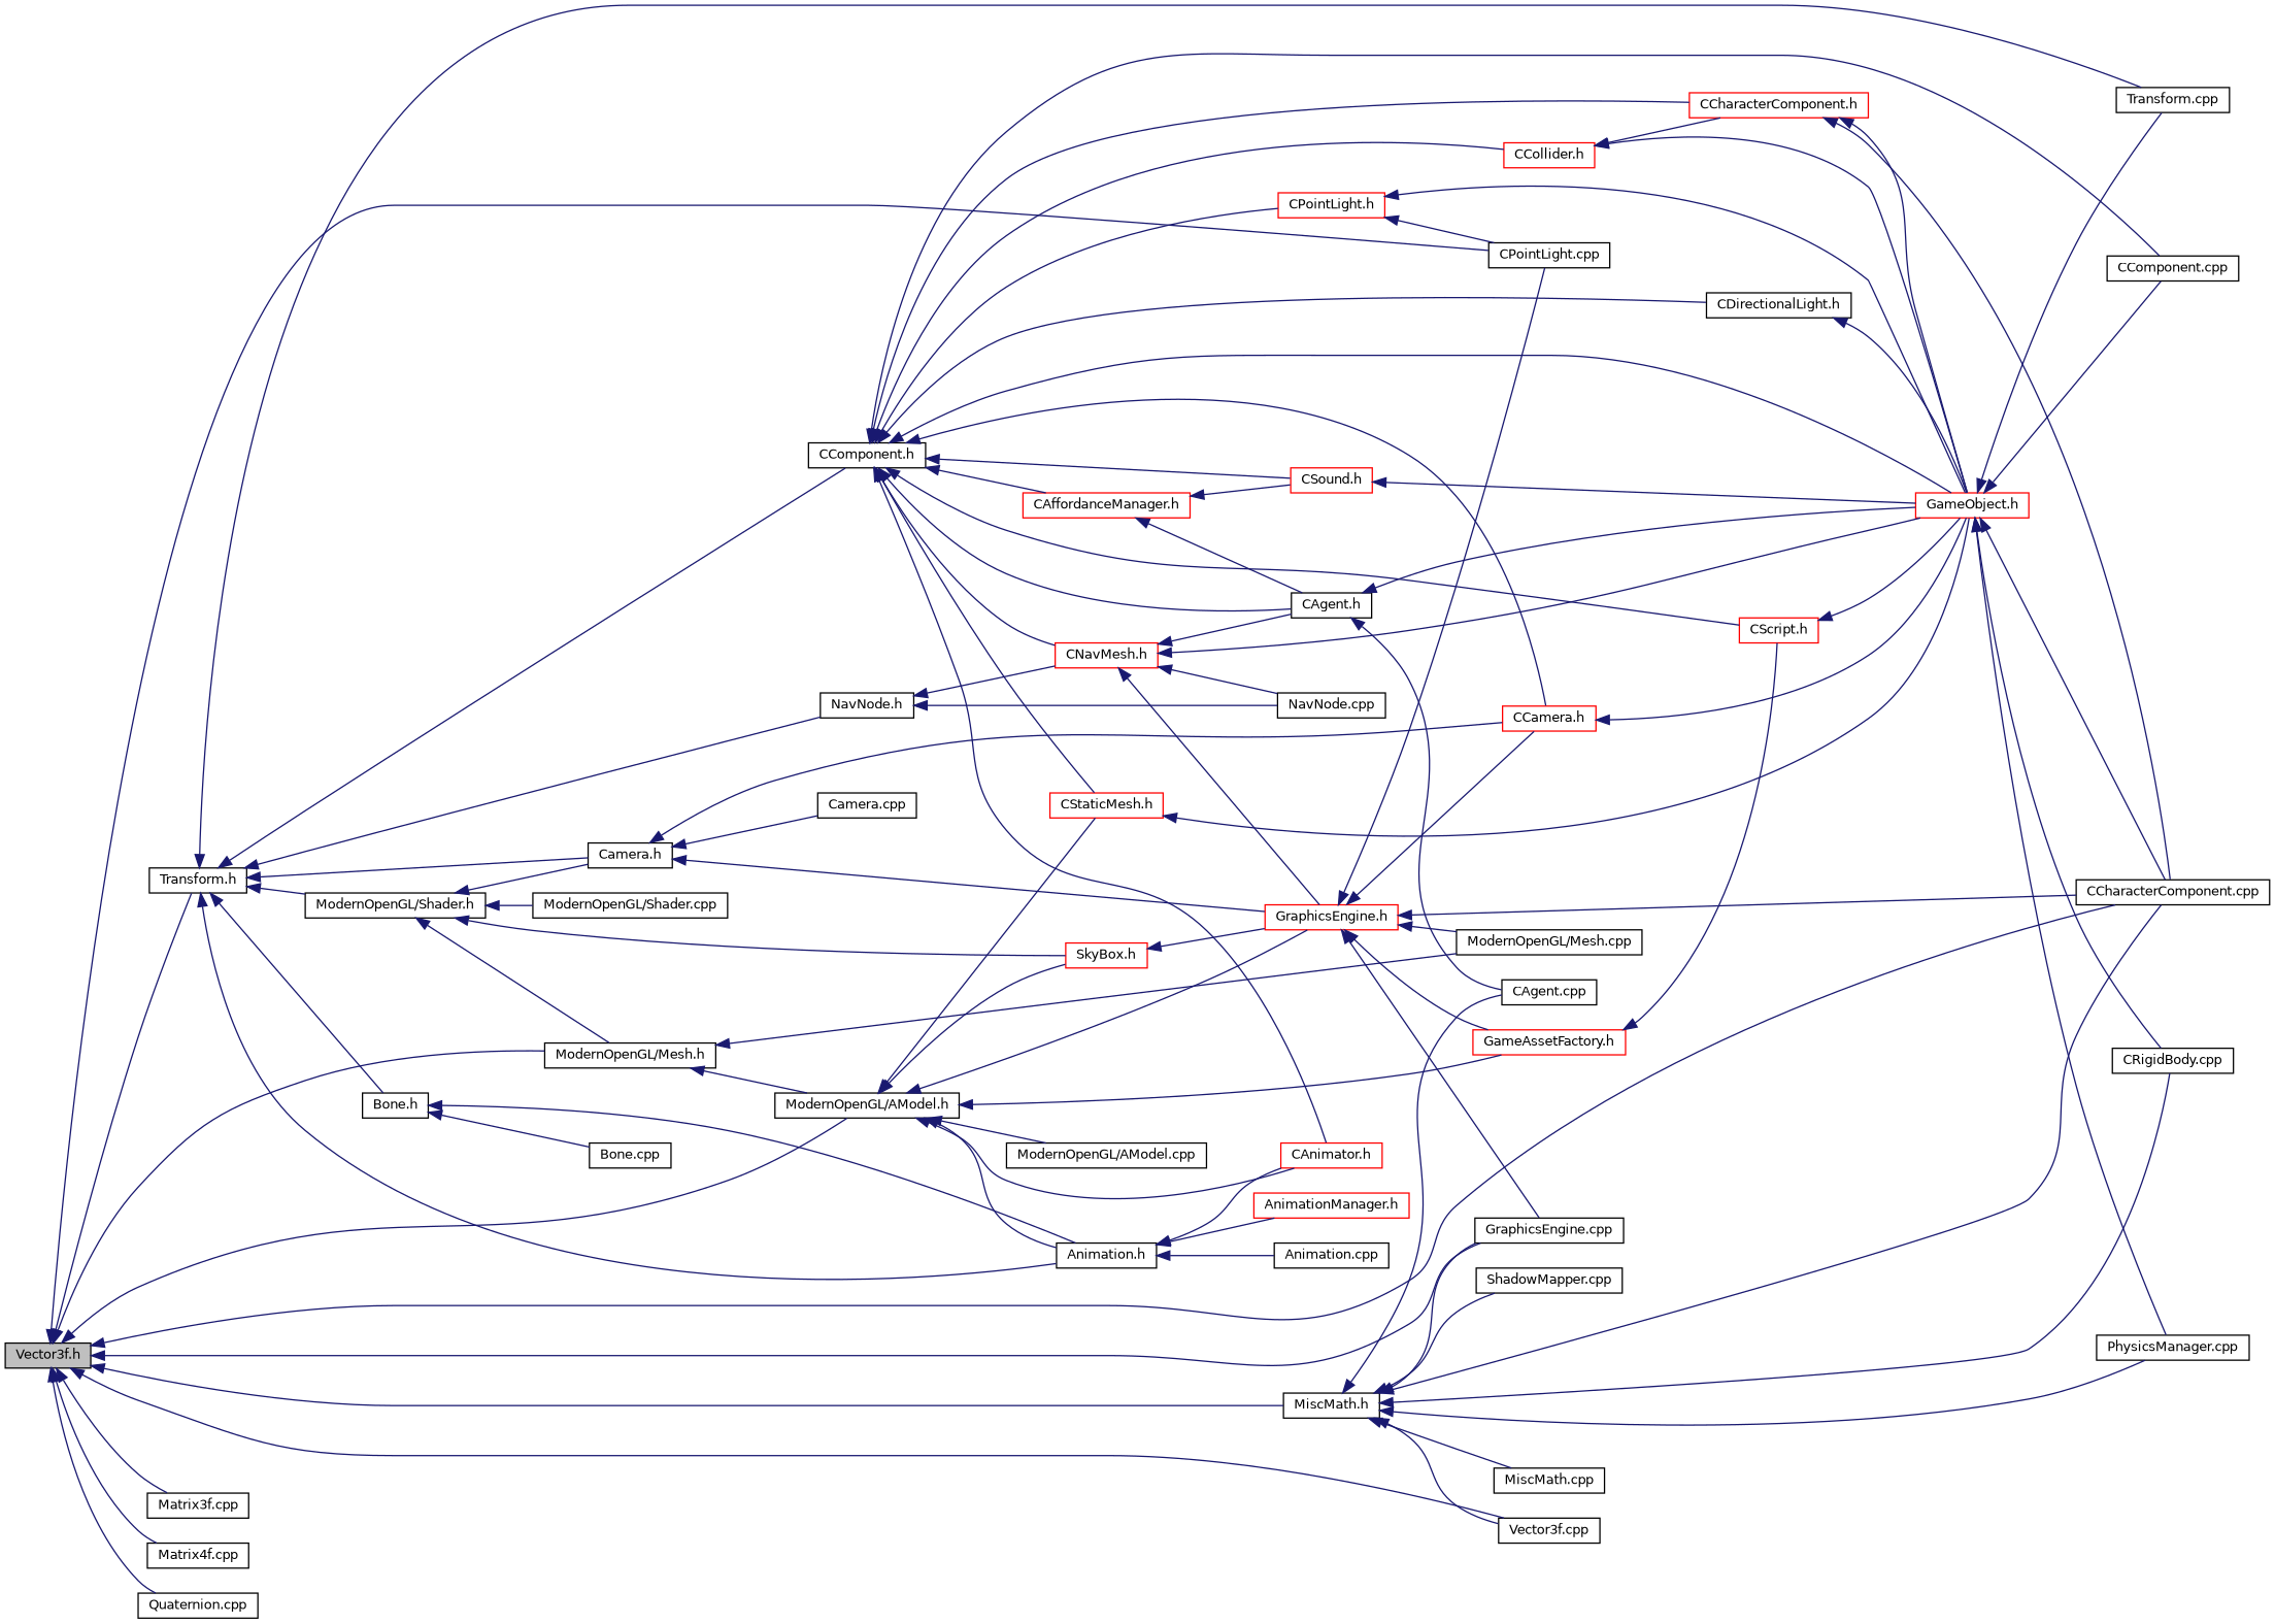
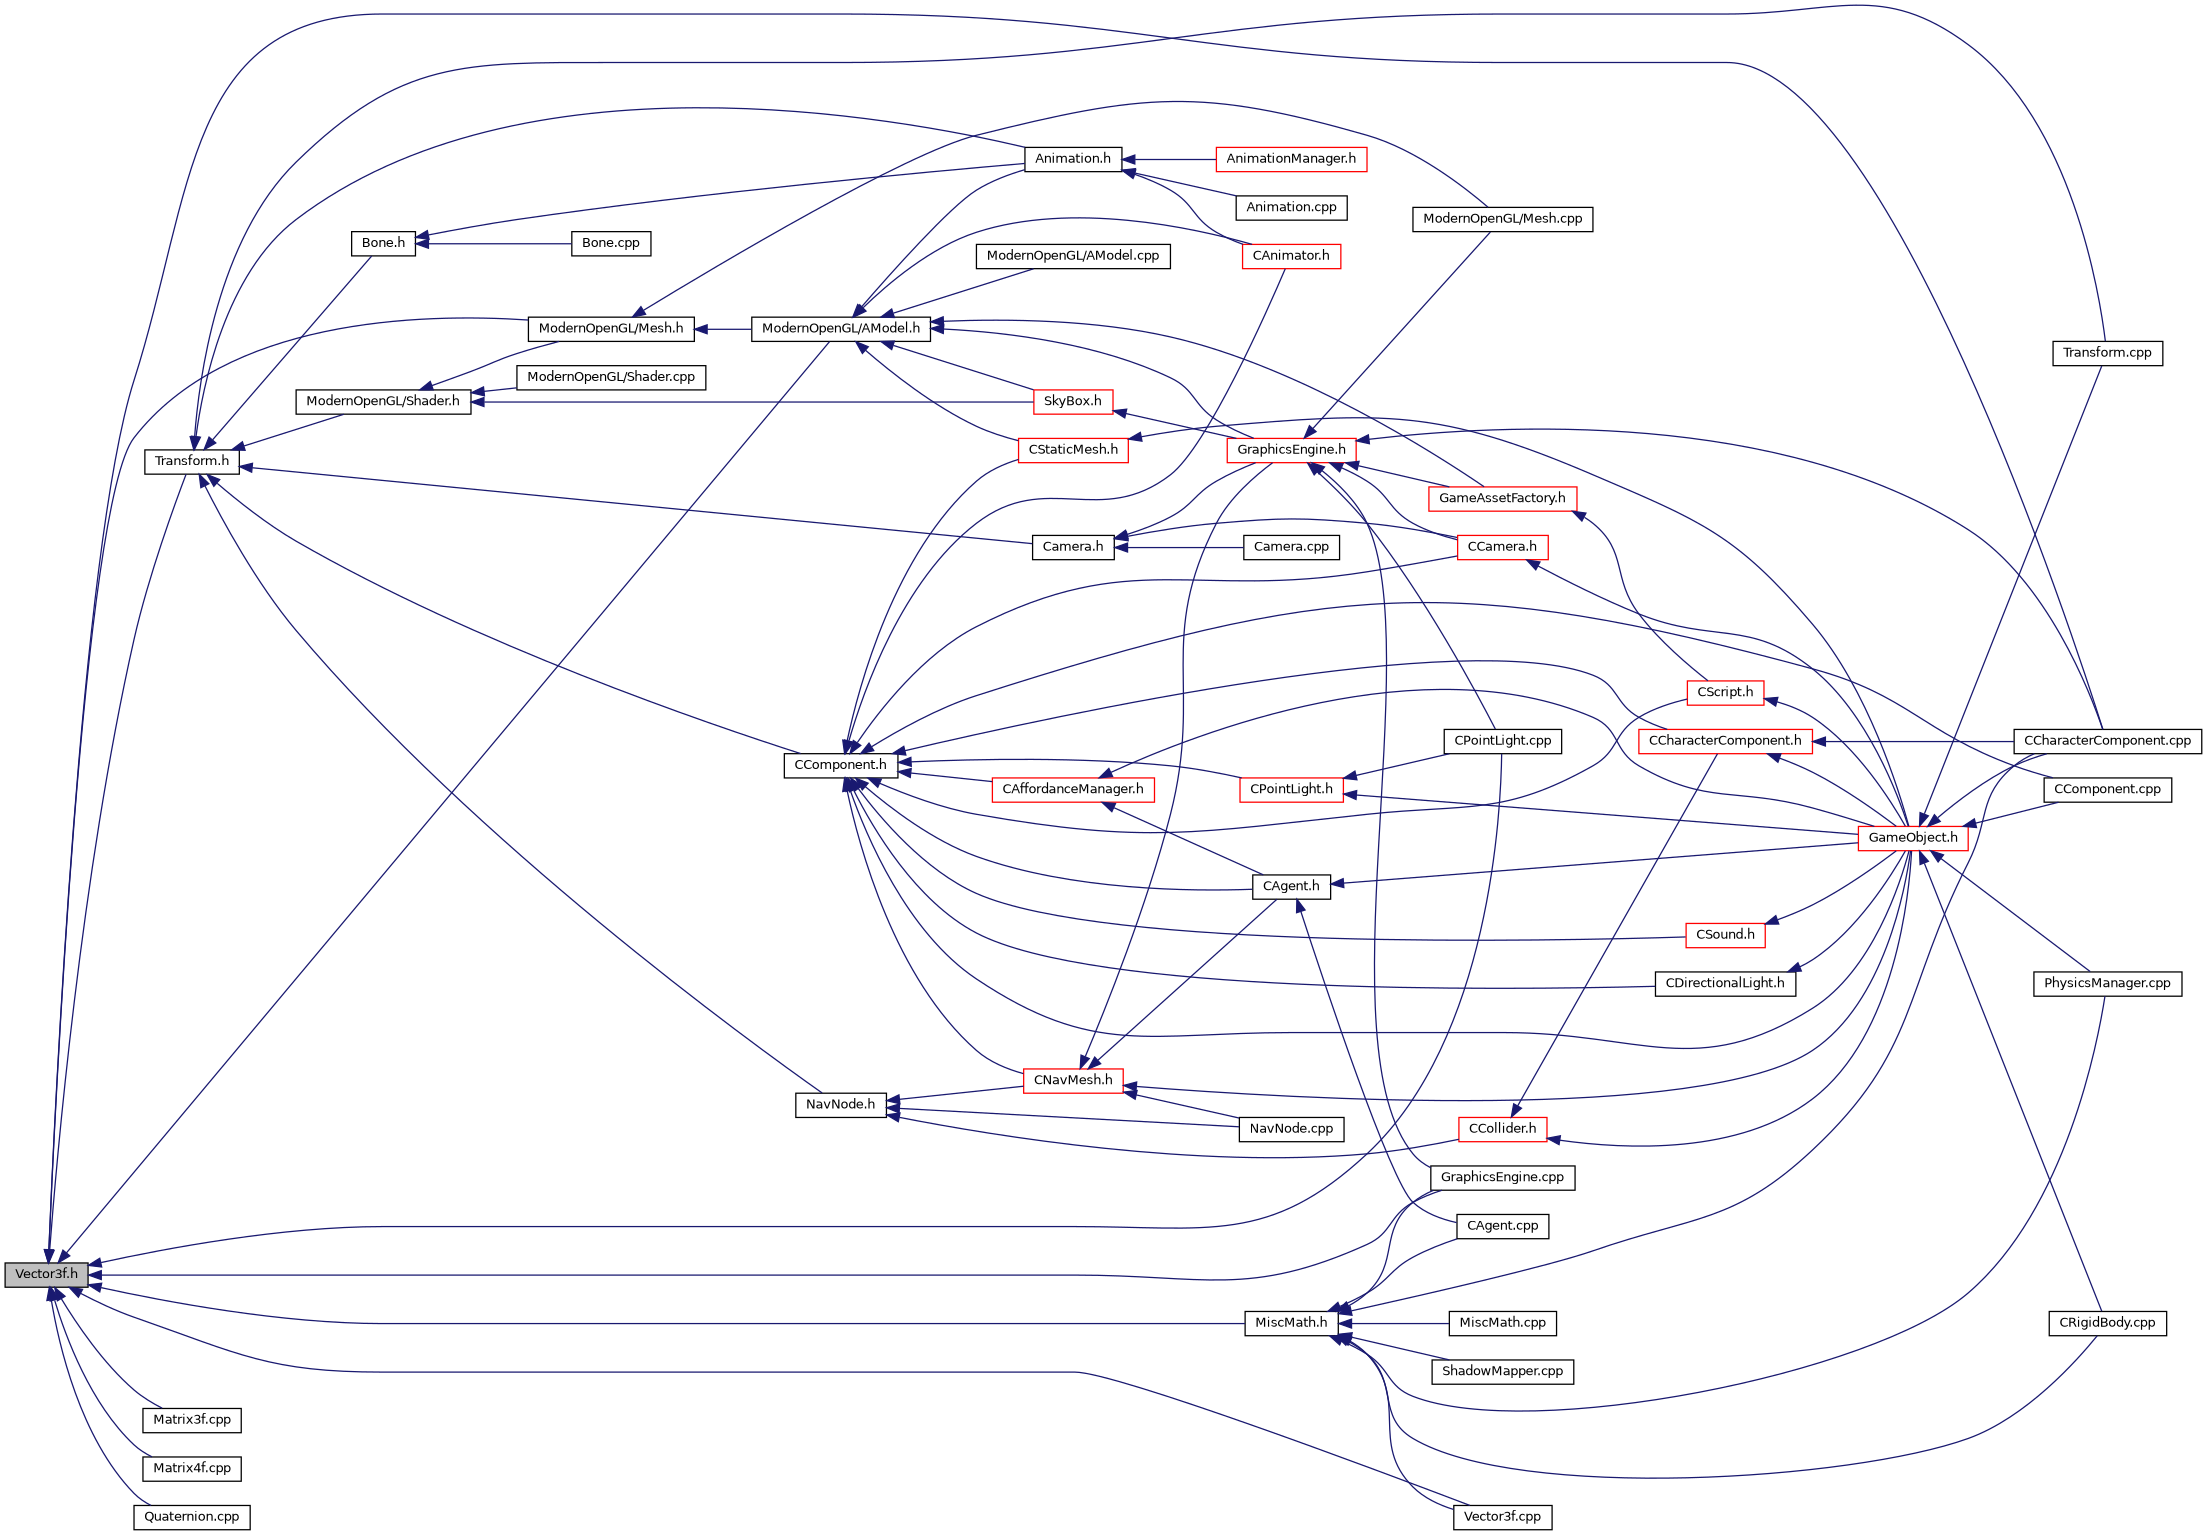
  digraph {
    rankdir=LR
    node [color=black fillcolor=white fontname=Helvetica fontsize=10 shape=record style=filled]
    edge [color=midnightblue dir=back fontname=Helvetica fontsize=10 labelfontname=Helvetica labelfontsize=10 style=solid]
    n1 [fillcolor=grey75 fontcolor=black height=0.2 label="Vector3f.h" width=0.4]
    n2 [height=0.2 label="Transform.h" width=0.4]
    n3 [height=0.2 label="CCharacterComponent.cpp" width=0.4]
    n4 [height=0.2 label="ModernOpenGL/Mesh.h" width=0.4]
    n5 [height=0.2 label="ModernOpenGL/AModel.h" width=0.4]
    n6 [height=0.2 label="CPointLight.cpp" width=0.4]
    n7 [height=0.2 label="GraphicsEngine.cpp" width=0.4]
    n8 [height=0.2 label="MiscMath.h" width=0.4]
    n9 [height=0.2 label="Vector3f.cpp" width=0.4]
    n10 [height=0.2 label="Matrix3f.cpp" width=0.4]
    n11 [height=0.2 label="Matrix4f.cpp" width=0.4]
    n12 [height=0.2 label="Quaternion.cpp" width=0.4]
    n13 [height=0.2 label="Animation.h" width=0.4]
    n14 [height=0.2 label="Transform.cpp" width=0.4]
    n15 [height=0.2 label="Bone.h" width=0.4]
    n16 [height=0.2 label="ModernOpenGL/Shader.h" width=0.4]
    n17 [height=0.2 label="Camera.h" width=0.4]
    n18 [height=0.2 label="CComponent.h" width=0.4]
    n19 [height=0.2 label="NavNode.h" width=0.4]
    n20 [height=0.2 label="ModernOpenGL/Mesh.cpp" width=0.4]
    n21 [color=red height=0.2 label="CAnimator.h" width=0.4]
    n22 [color=red height=0.2 label="SkyBox.h" width=0.4]
    n23 [color=red height=0.2 label="CStaticMesh.h" width=0.4]
    n24 [color=red height=0.2 label="GameAssetFactory.h" width=0.4]
    n25 [color=red height=0.2 label="GraphicsEngine.h" width=0.4]
    n26 [height=0.2 label="ModernOpenGL/AModel.cpp" width=0.4]
    n27 [height=0.2 label="CRigidBody.cpp" width=0.4]
    n28 [height=0.2 label="PhysicsManager.cpp" width=0.4]
    n29 [height=0.2 label="CAgent.cpp" width=0.4]
    n30 [height=0.2 label="MiscMath.cpp" width=0.4]
    n31 [height=0.2 label="ShadowMapper.cpp" width=0.4]
    n32 [height=0.2 label="Animation.cpp" width=0.4]
    n33 [color=red height=0.2 label="AnimationManager.h" width=0.4]
    n34 [height=0.2 label="Bone.cpp" width=0.4]
    n35 [height=0.2 label="ModernOpenGL/Shader.cpp" width=0.4]
    n36 [color=red height=0.2 label="CCamera.h" width=0.4]
    n37 [height=0.2 label="Camera.cpp" width=0.4]
    n38 [color=red height=0.2 label="GameObject.h" width=0.4]
    n39 [height=0.2 label="CComponent.cpp" width=0.4]
    n40 [color=red height=0.2 label="CScript.h" width=0.4]
    n41 [color=red height=0.2 label="CPointLight.h" width=0.4]
    n42 [height=0.2 label="CDirectionalLight.h" width=0.4]
    n43 [color=red height=0.2 label="CNavMesh.h" width=0.4]
    n44 [height=0.2 label="CAgent.h" width=0.4]
    n45 [color=red height=0.2 label="CCharacterComponent.h" width=0.4]
    n46 [color=red height=0.2 label="CCollider.h" width=0.4]
    n47 [color=red height=0.2 label="CSound.h" width=0.4]
    n48 [color=red height=0.2 label="CAffordanceManager.h" width=0.4]
    n49 [height=0.2 label="NavNode.cpp" width=0.4]
    n1 -> n2
    n1 -> n3
    n1 -> n4
    n1 -> n5
    n1 -> n6
    n1 -> n7
    n1 -> n8
    n1 -> n9
    n1 -> n10
    n1 -> n11
    n1 -> n12
    n2 -> n13
    n2 -> n14
    n2 -> n15
    n2 -> n16
    n2 -> n17
    n2 -> n18
    n2 -> n19
    n4 -> n5
    n4 -> n20
    n5 -> n13
    n5 -> n21
    n5 -> n22
    n5 -> n23
    n5 -> n24
    n5 -> n25
    n5 -> n26
    n8 -> n3
    n8 -> n7
    n8 -> n9
    n8 -> n27
    n8 -> n28
    n8 -> n29
    n8 -> n30
    n8 -> n31
    n13 -> n21
    n13 -> n32
    n13 -> n33
    n15 -> n13
    n15 -> n34
    n16 -> n4
-   n16 -> n17
    n16 -> n22
    n16 -> n35
    n17 -> n25
    n17 -> n36
    n17 -> n37
    n18 -> n21
    n18 -> n23
    n18 -> n36
    n18 -> n38
    n18 -> n39
    n18 -> n40
    n18 -> n41
    n18 -> n42
    n18 -> n43
    n18 -> n44
    n18 -> n45
-   n18 -> n46
+   n19 -> n46
    n18 -> n47
    n18 -> n48
    n19 -> n43
    n19 -> n49
    n22 -> n25
    n23 -> n38
    n24 -> n40
    n25 -> n3
    n25 -> n6
    n25 -> n7
    n25 -> n20
    n25 -> n24
    n25 -> n36
    n36 -> n38
    n38 -> n3
    n38 -> n14
    n38 -> n27
    n38 -> n28
    n38 -> n39
    n40 -> n38
    n41 -> n6
    n41 -> n38
    n42 -> n38
    n43 -> n25
    n43 -> n38
    n43 -> n44
    n43 -> n49
    n44 -> n29
    n44 -> n38
    n45 -> n3
    n45 -> n38
    n46 -> n38
    n46 -> n45
    n47 -> n38
-   n48 -> n47
+   n48 -> n38
    n48 -> n44
  }
